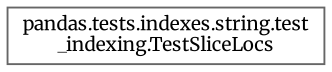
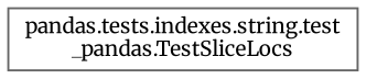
  digraph {
    rankdir=LR
    fontname=Merriweather
-   n1 [color=grey40 fillcolor=white fontname=Merriweather fontsize=10 height=0.2 label="pandas.tests.indexes.string.test\l_indexing.TestSliceLocs" shape=box style=filled width=0.4]
+   n1 [color=grey40 fillcolor=white fontname=Merriweather fontsize=10 height=0.2 label="pandas.tests.indexes.string.test\l_pandas.TestSliceLocs" shape=box style=filled width=0.4]
  }
